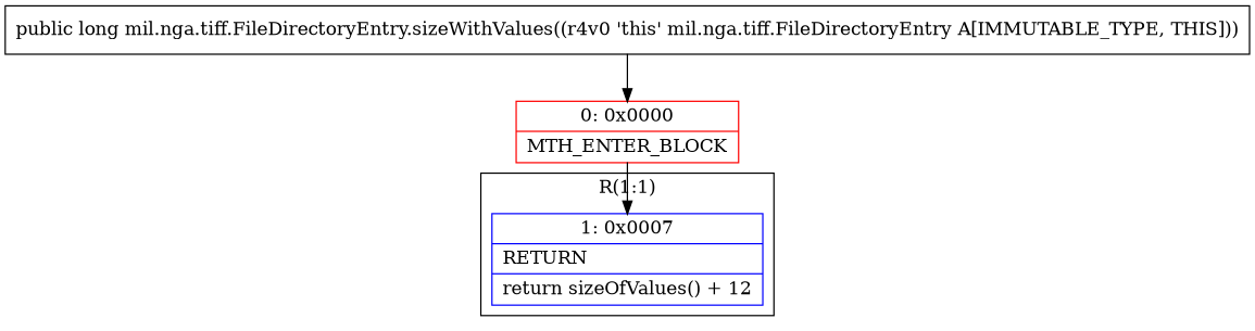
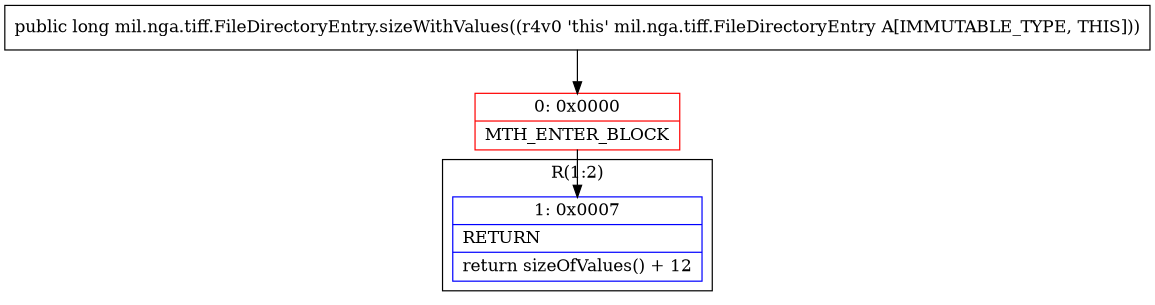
  digraph {
    node [shape=record]
    n1 [color=blue label="{1\:\ 0x0007|RETURN\l|return sizeOfValues() + 12\l}"]
    n2 [color=red label="{0\:\ 0x0000|MTH_ENTER_BLOCK\l}"]
    n3 [label="{public long mil.nga.tiff.FileDirectoryEntry.sizeWithValues((r4v0 'this' mil.nga.tiff.FileDirectoryEntry A[IMMUTABLE_TYPE, THIS])) }"]
    subgraph cluster_1 {
-     label="R(1:1)"
+     label="R(1:2)"
      n1
    }
    n2 -> n1
    n3 -> n2
  }
